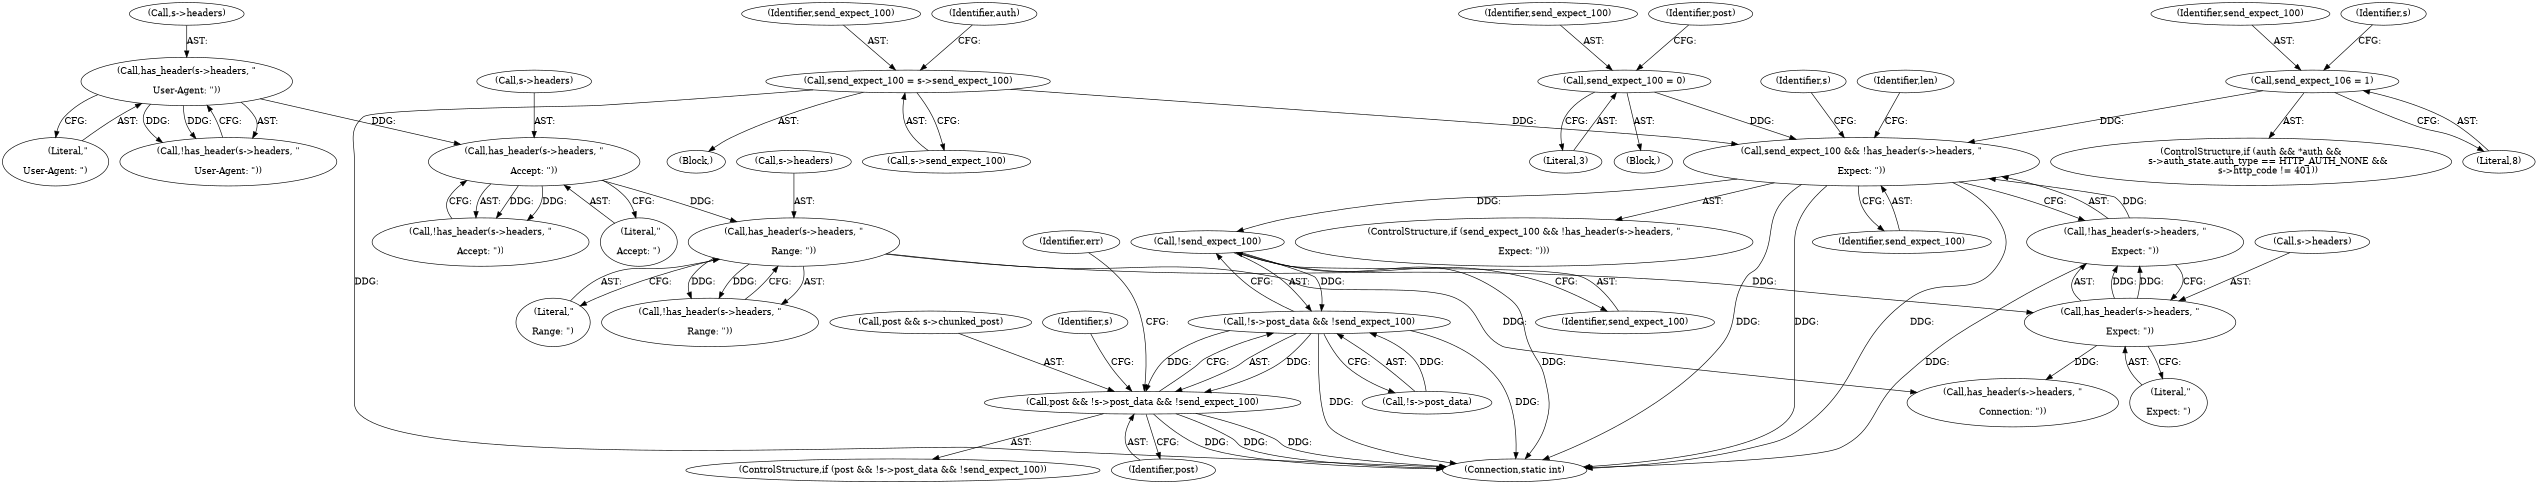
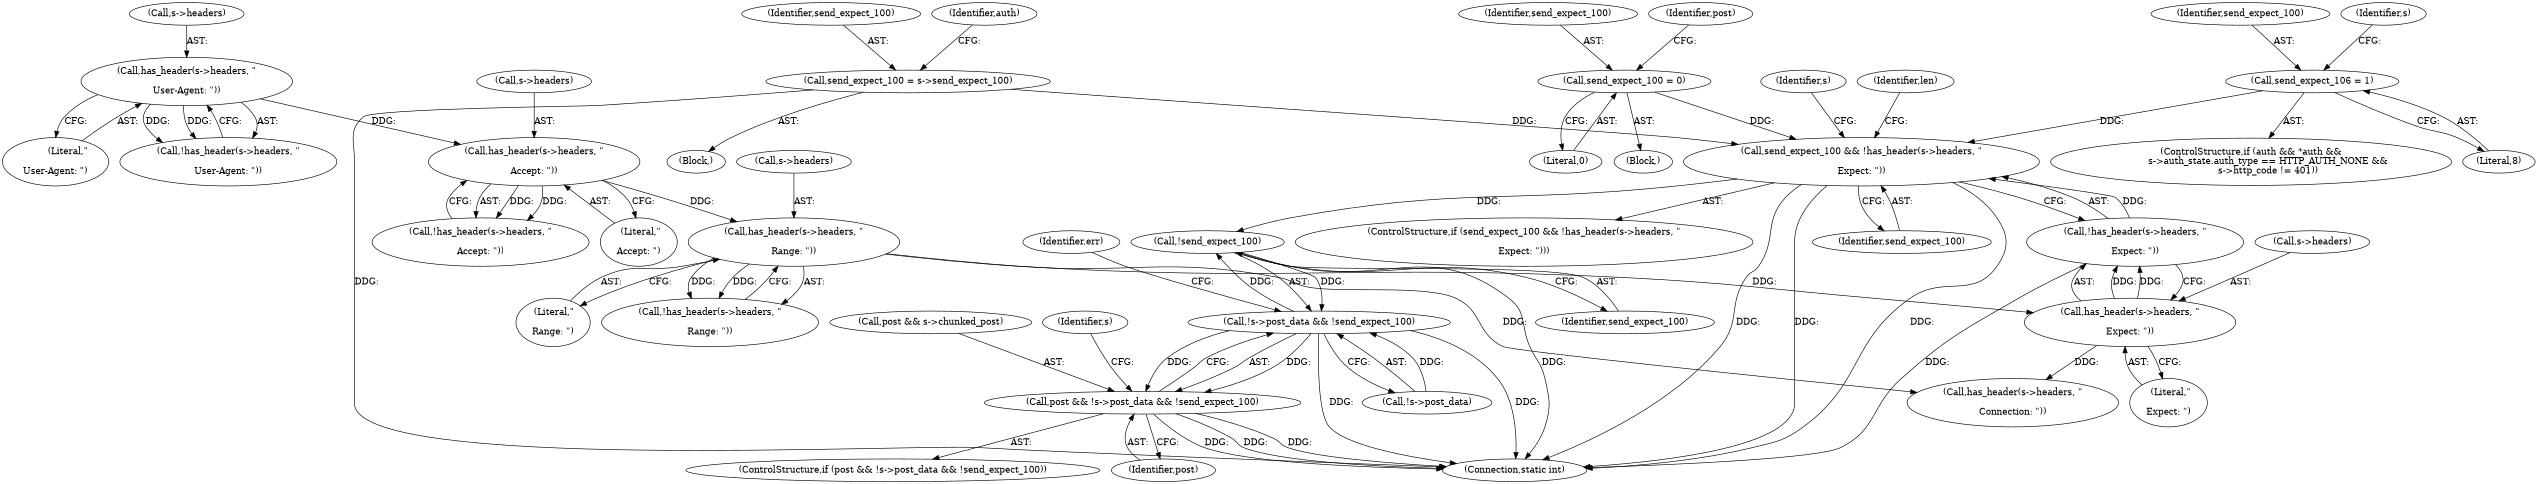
  digraph {
    n1 [label="(Call,!send_expect_100)"]
    n2 [label="(Call,!s->post_data && !send_expect_100)"]
    n3 [label="(Identifier,send_expect_100)"]
    n4 [label="(Connection,static int)"]
    n5 [label="(Call,post && !s->post_data && !send_expect_100)"]
    n6 [label="(Call,!s->post_data)"]
    n7 [label="(Call,send_expect_100 && !has_header(s->headers, \"\r\nExpect: \"))"]
    n8 [label="(Call,!has_header(s->headers, \"\r\nExpect: \"))"]
    n9 [label="(ControlStructure,if (send_expect_100 && !has_header(s->headers, \"\r\nExpect: \")))"]
    n10 [label="(Identifier,send_expect_100)"]
    n11 [label="(Call,has_header(s->headers, \"\r\nExpect: \"))"]
    n12 [label="(Call,send_expect_100 = s->send_expect_100)"]
    n13 [label="(Block,)"]
-   n14 [label="(Call,s->send_expect_100)"]
    n15 [label="(Call,send_expect_100 = 0)"]
-   n16 [label="(Literal,3)"]
+   n16 [label="(Literal,0)"]
    n17 [label="(Block,)"]
    n18 [label="(Call,send_expect_106 = 1)"]
    n19 [label="(ControlStructure,if (auth && *auth &&\n            s->auth_state.auth_type == HTTP_AUTH_NONE &&\n            s->http_code != 401))"]
    n20 [label="(Literal,8)"]
    n21 [label="(Call,has_header(s->headers, \"\r\nConnection: \"))"]
    n22 [label="(Literal,\"\r\nExpect: \")"]
    n23 [label="(Call,has_header(s->headers, \"\r\nRange: \"))"]
    n24 [label="(Call,!has_header(s->headers, \"\r\nRange: \"))"]
    n25 [label="(Literal,\"\r\nRange: \")"]
    n26 [label="(Call,has_header(s->headers, \"\r\nAccept: \"))"]
    n27 [label="(Literal,\"\r\nAccept: \")"]
    n28 [label="(Call,!has_header(s->headers, \"\r\nAccept: \"))"]
    n29 [label="(Call,has_header(s->headers, \"\r\nUser-Agent: \"))"]
    n30 [label="(Call,!has_header(s->headers, \"\r\nUser-Agent: \"))"]
    n31 [label="(Literal,\"\r\nUser-Agent: \")"]
    n32 [label="(ControlStructure,if (post && !s->post_data && !send_expect_100))"]
    n33 [label="(Identifier,post)"]
    n34 [label="(Identifier,s)"]
    n35 [label="(Identifier,send_expect_100)"]
    n36 [label="(Call,s->headers)"]
    n37 [label="(Identifier,send_expect_100)"]
    n38 [label="(Identifier,len)"]
    n39 [label="(Identifier,s)"]
    n40 [label="(Identifier,err)"]
    n41 [label="(Call,s->headers)"]
    n42 [label="(Identifier,s)"]
    n43 [label="(Identifier,send_expect_100)"]
    n44 [label="(Call,s->headers)"]
    n45 [label="(Identifier,post)"]
    n46 [label="(Call,post && s->chunked_post)"]
    n47 [label="(Identifier,auth)"]
    n48 [label="(Call,s->headers)"]
    n1 -> n2 [label="AST: "]
    n1 -> n2 [label="DDG: "]
    n1 -> n3 [label="CFG: "]
    n1 -> n4 [label="DDG: "]
-   n2 -> n1 [label="CFG: "]
+   n2 -> n1 [label="DDG: "]
    n2 -> n4 [label="DDG: "]
    n2 -> n4 [label="DDG: "]
    n2 -> n5 [label="AST: "]
    n2 -> n5 [label="DDG: "]
    n2 -> n5 [label="DDG: "]
    n2 -> n6 [label="CFG: "]
    n3 -> n1 [label="AST: "]
    n5 -> n2 [label="CFG: "]
    n5 -> n4 [label="DDG: "]
    n5 -> n4 [label="DDG: "]
    n5 -> n4 [label="DDG: "]
    n5 -> n32 [label="AST: "]
    n5 -> n33 [label="CFG: "]
    n6 -> n2 [label="AST: "]
    n6 -> n2 [label="DDG: "]
    n7 -> n1 [label="DDG: "]
    n7 -> n4 [label="DDG: "]
    n7 -> n4 [label="DDG: "]
    n7 -> n4 [label="DDG: "]
    n7 -> n8 [label="CFG: "]
    n7 -> n9 [label="AST: "]
    n7 -> n10 [label="CFG: "]
    n8 -> n4 [label="DDG: "]
    n8 -> n7 [label="AST: "]
    n8 -> n7 [label="DDG: "]
    n8 -> n11 [label="CFG: "]
    n10 -> n7 [label="AST: "]
    n11 -> n8 [label="AST: "]
    n11 -> n8 [label="DDG: "]
    n11 -> n8 [label="DDG: "]
    n11 -> n21 [label="DDG: "]
    n11 -> n22 [label="CFG: "]
    n12 -> n4 [label="DDG: "]
    n12 -> n7 [label="DDG: "]
    n12 -> n13 [label="AST: "]
-   n12 -> n14 [label="CFG: "]
-   n14 -> n12 [label="AST: "]
    n15 -> n7 [label="DDG: "]
    n15 -> n16 [label="CFG: "]
    n15 -> n17 [label="AST: "]
    n16 -> n15 [label="AST: "]
    n18 -> n7 [label="DDG: "]
    n18 -> n19 [label="AST: "]
    n18 -> n20 [label="CFG: "]
    n20 -> n18 [label="AST: "]
    n22 -> n11 [label="AST: "]
    n23 -> n11 [label="DDG: "]
    n23 -> n21 [label="DDG: "]
    n23 -> n24 [label="AST: "]
    n23 -> n24 [label="DDG: "]
    n23 -> n24 [label="DDG: "]
    n23 -> n25 [label="CFG: "]
    n24 -> n23 [label="CFG: "]
    n25 -> n23 [label="AST: "]
    n26 -> n23 [label="DDG: "]
    n26 -> n27 [label="CFG: "]
    n26 -> n28 [label="AST: "]
    n26 -> n28 [label="DDG: "]
    n26 -> n28 [label="DDG: "]
    n27 -> n26 [label="AST: "]
    n28 -> n26 [label="CFG: "]
    n29 -> n26 [label="DDG: "]
    n29 -> n30 [label="AST: "]
    n29 -> n30 [label="DDG: "]
    n29 -> n30 [label="DDG: "]
    n29 -> n31 [label="CFG: "]
    n30 -> n29 [label="CFG: "]
    n31 -> n29 [label="AST: "]
    n33 -> n5 [label="AST: "]
    n34 -> n5 [label="CFG: "]
    n35 -> n18 [label="AST: "]
    n36 -> n26 [label="AST: "]
    n37 -> n12 [label="AST: "]
    n38 -> n7 [label="CFG: "]
    n39 -> n18 [label="CFG: "]
-   n40 -> n5 [label="CFG: "]
+   n40 -> n2 [label="CFG: "]
    n41 -> n23 [label="AST: "]
    n42 -> n7 [label="CFG: "]
    n43 -> n15 [label="AST: "]
    n44 -> n11 [label="AST: "]
    n45 -> n15 [label="CFG: "]
    n46 -> n5 [label="AST: "]
    n47 -> n12 [label="CFG: "]
    n48 -> n29 [label="AST: "]
  }
